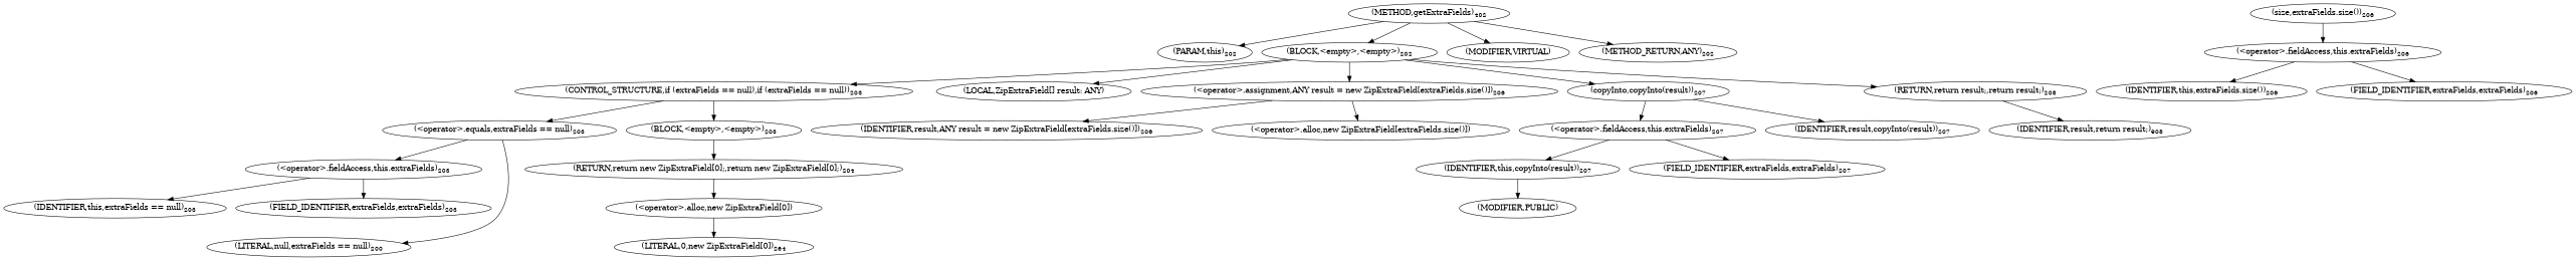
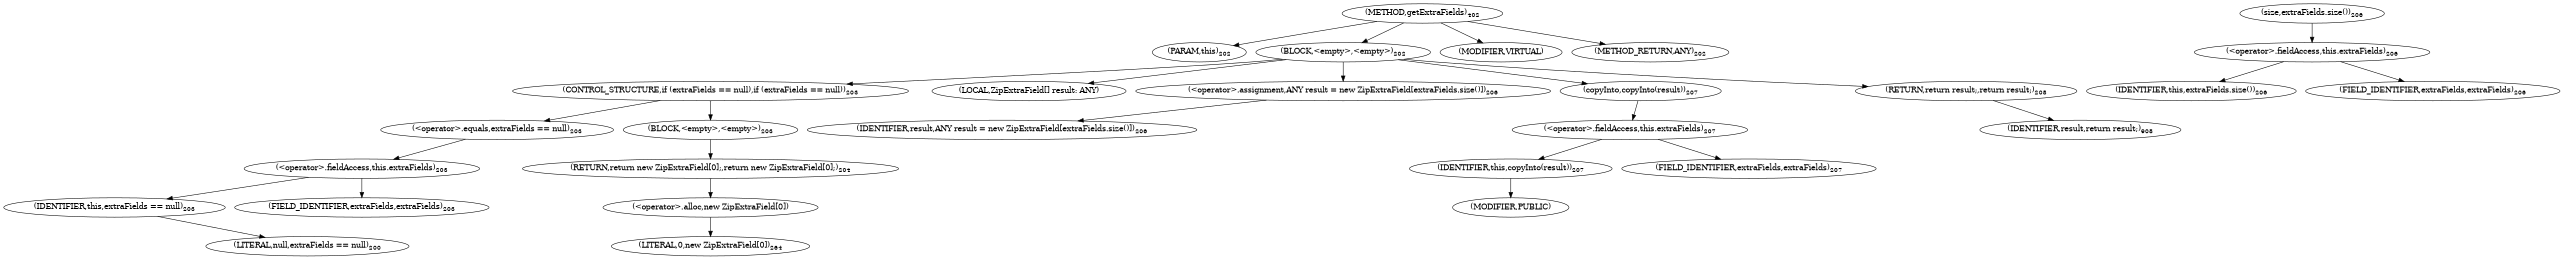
  digraph {
    n1 [label=<(METHOD,getExtraFields)<SUB>402</SUB>>]
    n2 [label=<(PARAM,this)<SUB>202</SUB>>]
    n3 [label=<(BLOCK,&lt;empty&gt;,&lt;empty&gt;)<SUB>202</SUB>>]
    n4 [label=<(MODIFIER,VIRTUAL)>]
    n5 [label=<(METHOD_RETURN,ANY)<SUB>202</SUB>>]
    n6 [label=<(CONTROL_STRUCTURE,if (extraFields == null),if (extraFields == null))<SUB>203</SUB>>]
    n7 [label=<(LOCAL,ZipExtraField[] result: ANY)>]
    n8 [label=<(&lt;operator&gt;.assignment,ANY result = new ZipExtraField[extraFields.size()])<SUB>206</SUB>>]
    n9 [label=<(copyInto,copyInto(result))<SUB>207</SUB>>]
    n10 [label=<(RETURN,return result;,return result;)<SUB>208</SUB>>]
    n11 [label=<(MODIFIER,PUBLIC)>]
    n12 [label=<(&lt;operator&gt;.equals,extraFields == null)<SUB>203</SUB>>]
    n13 [label=<(BLOCK,&lt;empty&gt;,&lt;empty&gt;)<SUB>203</SUB>>]
    n14 [label=<(IDENTIFIER,result,ANY result = new ZipExtraField[extraFields.size()])<SUB>206</SUB>>]
-   n15 [label=<(&lt;operator&gt;.alloc,new ZipExtraField[extraFields.size()])>]
    n16 [label=<(&lt;operator&gt;.fieldAccess,this.extraFields)<SUB>207</SUB>>]
-   n17 [label=<(IDENTIFIER,result,copyInto(result))<SUB>207</SUB>>]
    n18 [label=<(IDENTIFIER,result,return result;)<SUB>908</SUB>>]
    n19 [label=<(&lt;operator&gt;.fieldAccess,this.extraFields)<SUB>203</SUB>>]
    n20 [label=<(LITERAL,null,extraFields == null)<SUB>200</SUB>>]
    n21 [label=<(RETURN,return new ZipExtraField[0];,return new ZipExtraField[0];)<SUB>204</SUB>>]
    n22 [label=<(IDENTIFIER,this,extraFields == null)<SUB>203</SUB>>]
    n23 [label=<(FIELD_IDENTIFIER,extraFields,extraFields)<SUB>203</SUB>>]
    n24 [label=<(&lt;operator&gt;.alloc,new ZipExtraField[0])>]
    n25 [label=<(LITERAL,0,new ZipExtraField[0])<SUB>264</SUB>>]
    n26 [label=<(size,extraFields.size())<SUB>206</SUB>>]
    n27 [label=<(&lt;operator&gt;.fieldAccess,this.extraFields)<SUB>206</SUB>>]
    n28 [label=<(IDENTIFIER,this,extraFields.size())<SUB>206</SUB>>]
    n29 [label=<(FIELD_IDENTIFIER,extraFields,extraFields)<SUB>206</SUB>>]
    n30 [label=<(IDENTIFIER,this,copyInto(result))<SUB>207</SUB>>]
    n31 [label=<(FIELD_IDENTIFIER,extraFields,extraFields)<SUB>207</SUB>>]
    n1 -> n2
    n1 -> n3
    n1 -> n4
    n1 -> n5
    n3 -> n6
    n3 -> n7
    n3 -> n8
    n3 -> n9
    n3 -> n10
    n6 -> n12
    n6 -> n13
    n8 -> n14
-   n8 -> n15
    n9 -> n16
-   n9 -> n17
    n10 -> n18
    n12 -> n19
-   n12 -> n20
+   n22 -> n20
    n13 -> n21
    n16 -> n30
    n16 -> n31
    n19 -> n22
    n19 -> n23
    n21 -> n24
    n24 -> n25
    n26 -> n27
    n27 -> n28
    n27 -> n29
    n30 -> n11
  }
